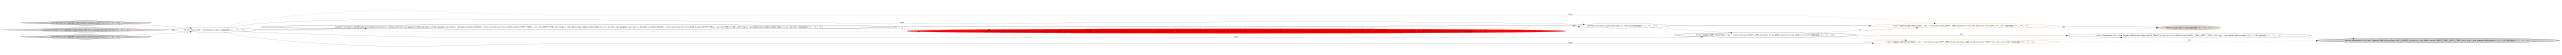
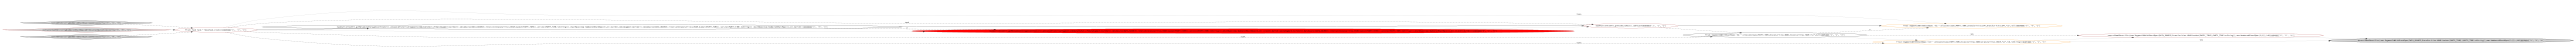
  digraph {
    rankdir=LR
    fontname="Source Code Pro"
    node [fillcolor=white shape=ellipse style=filled color=black fontname="Source Code Pro"]
    edge [style=dashed fontname="Source Code Pro"]
    n1 [fillcolor=lightgray label="testAddToExistingNumberedShardSpecsSameGranularity['0', '1', '0']" shape=diamond]
    n2 [label="final Task task = NoopTask.create()@@@3@@@['1', '1', '1']" color=brown]
    n3 [label="taskActionTestKit.getMetadataStorageCoordinator().announceHistoricalSegments(ImmutableSet.of(DataSegment.builder().dataSource(DATA_SOURCE).interval(Granularities.HOUR.bucket(PARTY_TIME)).version(PARTY_TIME.toString()).shardSpec(new NumberedShardSpec(0,2)).build(),DataSegment.builder().dataSource(DATA_SOURCE).interval(Granularities.HOUR.bucket(PARTY_TIME)).version(PARTY_TIME.toString()).shardSpec(new NumberedShardSpec(1,2)).build()))@@@4@@@['1', '0', '1']"]
    n4 [label="taskActionTestKit.getTaskLockbox().add(task)@@@5@@@['1', '1', '1']" color=brown]
    n5 [fillcolor=red label="taskActionTestKit.getMetadataStorageCoordinator().announceHistoricalSegments(ImmutableSet.of(DataSegment.builder().dataSource(DATA_SOURCE).interval(Granularities.HOUR.bucket(PARTY_TIME)).version(PARTY_TIME.toString()).shardSpec(new NumberedShardSpec(0,2)).size(0).build(),DataSegment.builder().dataSource(DATA_SOURCE).interval(Granularities.HOUR.bucket(PARTY_TIME)).version(PARTY_TIME.toString()).shardSpec(new NumberedShardSpec(1,2)).size(0).build()))@@@4@@@['0', '1', '0']" color=brown]
    n6 [fillcolor=lightgray label="assertSameIdentifier(new SegmentIdWithShardSpec(DATA_SOURCE,Granularities.HOUR.bucket(PARTY_TIME),PARTY_TIME.toString(),new NumberedShardSpec(3,2)),id2)@@@9@@@['1', '1', '0']"]
    n7 [label="final SegmentIdWithShardSpec id1 = allocate(task,PARTY_TIME,Granularities.NONE,Granularities.HOUR,\"s1\",null)@@@6@@@['1', '1', '0']"]
    n8 [label="final SegmentIdWithShardSpec id1 = allocate(task,PARTY_TIME,Granularities.DAY,Granularities.DAY,\"s1\",null)@@@6@@@['0', '0', '1']" color=darkorange]
    n9 [label="final SegmentIdWithShardSpec id2 = allocate(task,PARTY_TIME,Granularities.NONE,Granularities.HOUR,\"s1\",id1.toString())@@@7@@@['1', '1', '0']" color=darkorange]
    n10 [label="assertSameIdentifier(new SegmentIdWithShardSpec(DATA_SOURCE,Granularities.HOUR.bucket(PARTY_TIME),PARTY_TIME.toString(),new NumberedShardSpec(2,2)),id1)@@@8@@@['1', '1', '0']" color=brown]
    n11 [fillcolor=lightgray label="testCannotAddToExistingNumberedShardSpecsWithCoarserQueryGranularity['0', '0', '1']" shape=diamond color=brown]
-   n12 [fillcolor=lightgray label="Assert.assertNull(id1)@@@7@@@['0', '0', '1']" color=darkorange]
    n13 [fillcolor=lightgray label="testAddToExistingNumberedShardSpecsSameGranularity['1', '0', '0']" shape=diamond]
    n1 -> n2
    n2 -> n3 [style=solid]
    n2 -> n4 [label=task]
    n2 -> n5 [style=dotted]
    n2 -> n7 [label=task]
    n2 -> n8 [label=task style=dotted]
    n2 -> n9 [label=task]
    n3 -> n4 [style=solid]
    n3 -> n5 [label=0]
    n4 -> n7
    n4 -> n8 [style=solid]
    n5 -> n4 [style=dotted]
    n7 -> n8 [label=0]
    n7 -> n9 [style=dotted]
    n7 -> n10 [label=id1]
-   n8 -> n12 [label=id1 style=dotted]
-   n8 -> n12
    n9 -> n6 [label=id2 style=dotted]
    n9 -> n10 [style=dotted]
    n10 -> n6 [style=dotted]
    n11 -> n2
    n13 -> n2
  }
